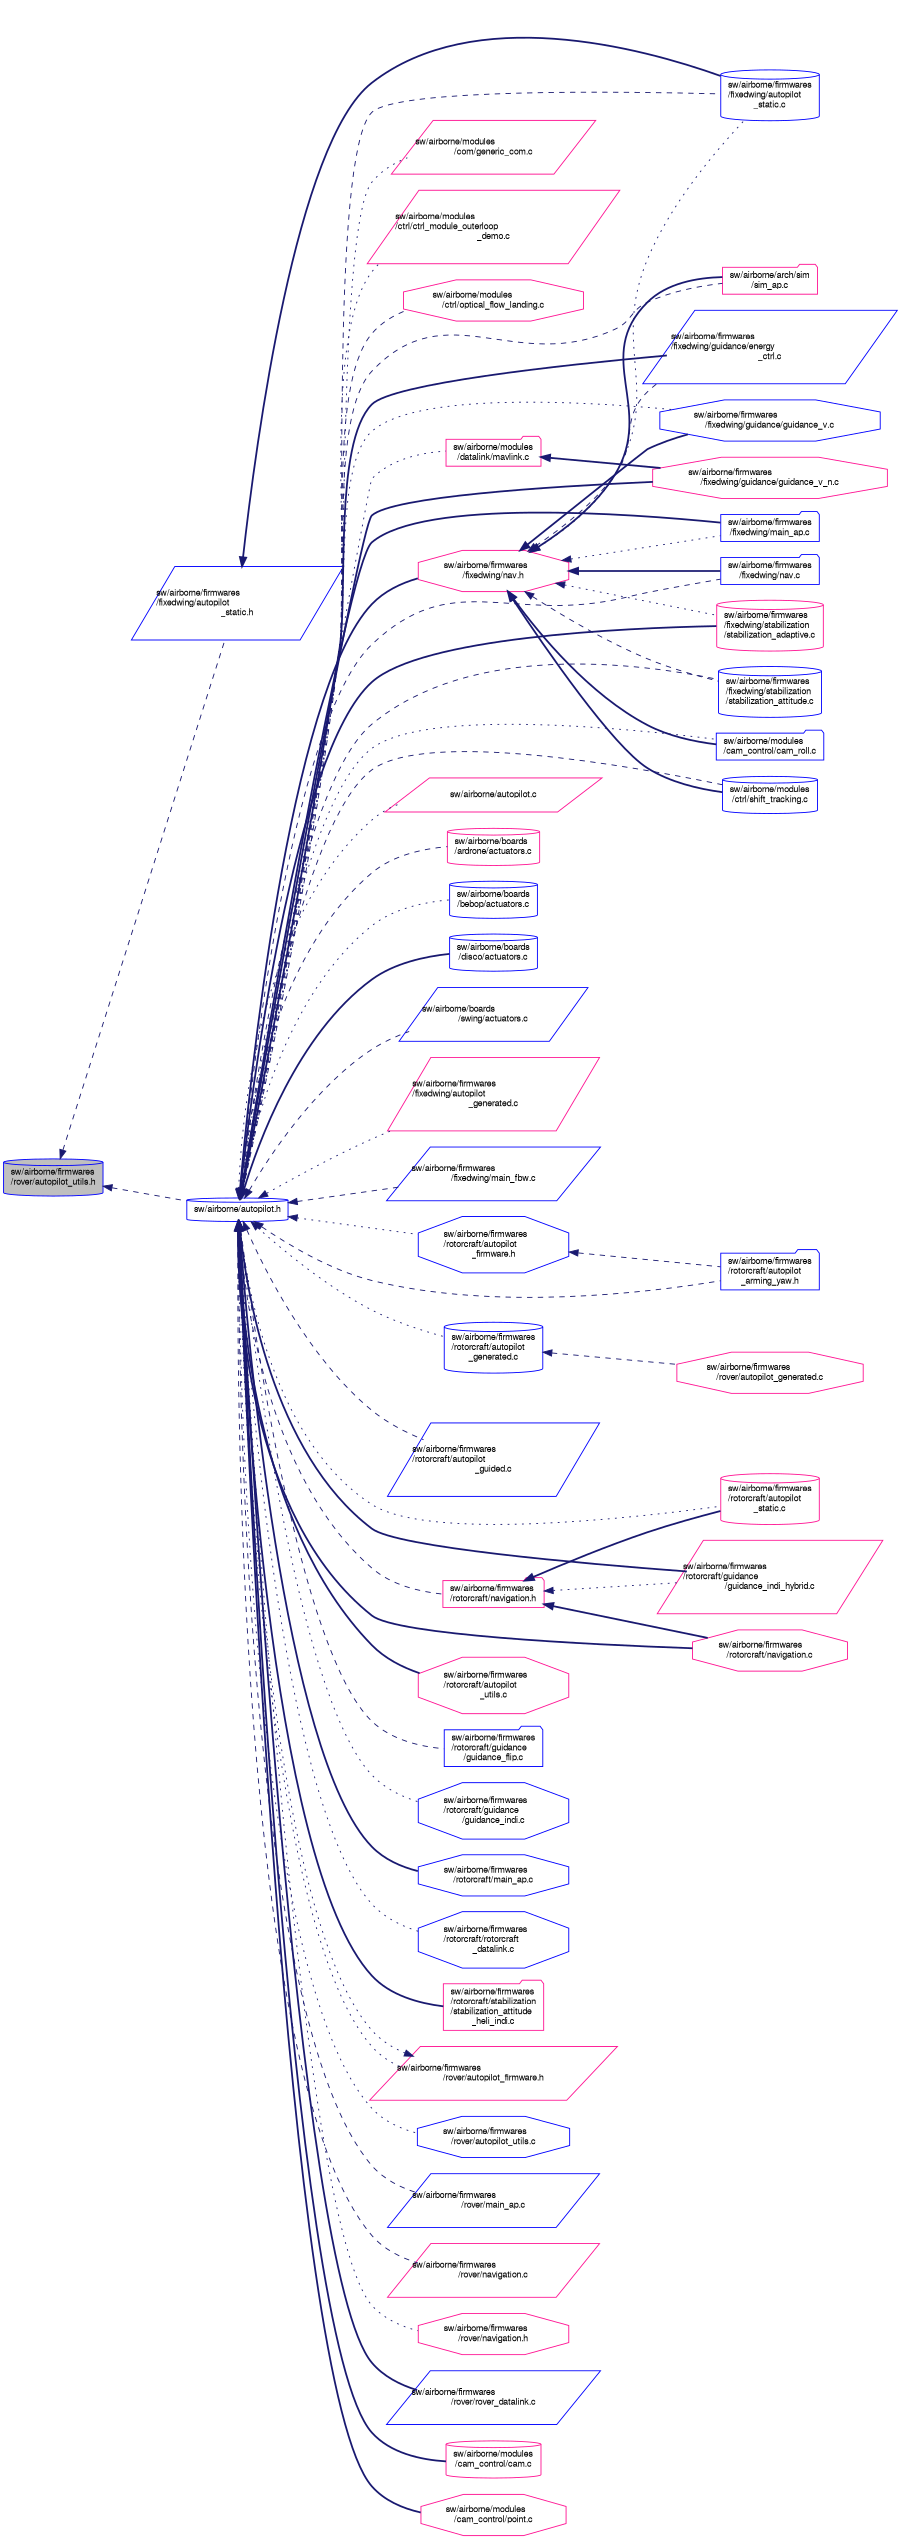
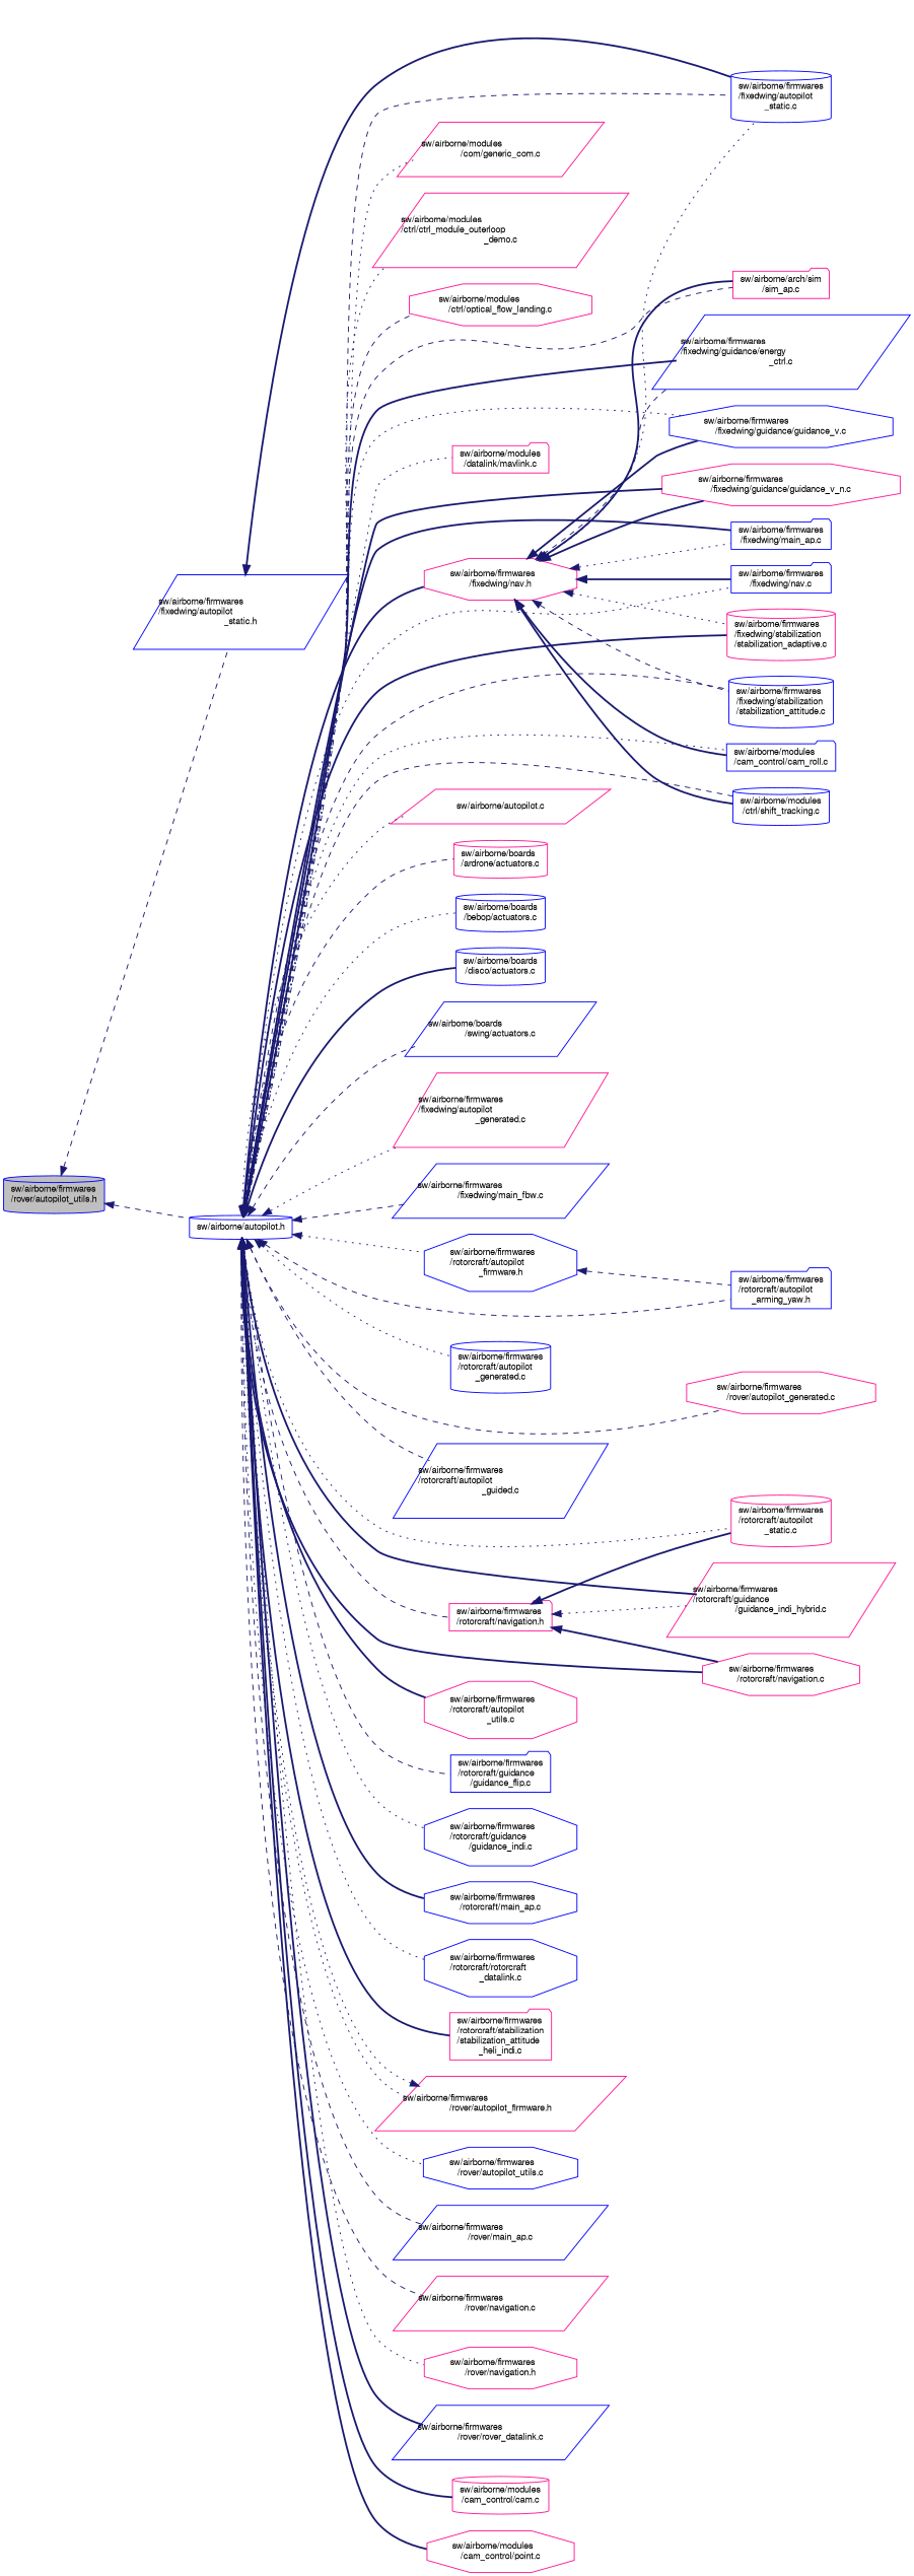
  digraph {
    rankdir=LR
    node [color=blue fillcolor=white fontname=FreeSans fontsize=10 shape=parallelogram style=filled]
    edge [color=midnightblue dir=back fontname=FreeSans fontsize=10 labelfontname=FreeSans labelfontsize=10 style=bold]
    n1 [fillcolor=grey75 fontcolor=black height=0.2 label="sw/airborne/firmwares\l/rover/autopilot_utils.h" shape=cylinder width=0.4]
    n2 [height=0.2 label="sw/airborne/autopilot.h" shape=cylinder width=0.4]
    n3 [height=0.2 label="sw/airborne/firmwares\l/fixedwing/autopilot\l_static.h" width=0.4]
    n4 [color=deeppink height=0.2 label="sw/airborne/arch/sim\l/sim_ap.c" shape=folder width=0.4]
    n5 [color=deeppink height=0.2 label="sw/airborne/autopilot.c" width=0.4]
    n6 [color=deeppink height=0.2 label="sw/airborne/boards\l/ardrone/actuators.c" shape=cylinder width=0.4]
    n7 [height=0.2 label="sw/airborne/boards\l/bebop/actuators.c" shape=cylinder width=0.4]
    n8 [height=0.2 label="sw/airborne/boards\l/disco/actuators.c" shape=cylinder width=0.4]
    n9 [height=0.2 label="sw/airborne/boards\l/swing/actuators.c" width=0.4]
    n10 [color=deeppink height=0.2 label="sw/airborne/firmwares\l/fixedwing/autopilot\l_generated.c" width=0.4]
    n11 [height=0.2 label="sw/airborne/firmwares\l/fixedwing/autopilot\l_static.c" shape=cylinder width=0.4]
    n12 [height=0.2 label="sw/airborne/firmwares\l/fixedwing/guidance/energy\l_ctrl.c" width=0.4]
    n13 [height=0.2 label="sw/airborne/firmwares\l/fixedwing/guidance/guidance_v.c" shape=octagon width=0.4]
    n14 [color=deeppink height=0.2 label="sw/airborne/firmwares\l/fixedwing/guidance/guidance_v_n.c" shape=octagon width=0.4]
    n15 [height=0.2 label="sw/airborne/firmwares\l/fixedwing/main_ap.c" shape=folder width=0.4]
    n16 [height=0.2 label="sw/airborne/firmwares\l/fixedwing/main_fbw.c" width=0.4]
    n17 [height=0.2 label="sw/airborne/firmwares\l/fixedwing/nav.c" shape=folder width=0.4]
    n18 [color=deeppink height=0.2 label="sw/airborne/firmwares\l/fixedwing/nav.h" shape=octagon width=0.4]
    n19 [color=deeppink height=0.2 label="sw/airborne/firmwares\l/fixedwing/stabilization\l/stabilization_adaptive.c" shape=cylinder width=0.4]
    n20 [height=0.2 label="sw/airborne/firmwares\l/fixedwing/stabilization\l/stabilization_attitude.c" shape=cylinder width=0.4]
    n21 [height=0.2 label="sw/airborne/modules\l/cam_control/cam_roll.c" shape=folder width=0.4]
    n22 [height=0.2 label="sw/airborne/modules\l/ctrl/shift_tracking.c" shape=cylinder width=0.4]
    n23 [height=0.2 label="sw/airborne/firmwares\l/rotorcraft/autopilot\l_firmware.h" shape=octagon width=0.4]
    n24 [height=0.2 label="sw/airborne/firmwares\l/rotorcraft/autopilot\l_arming_yaw.h" shape=folder width=0.4]
    n25 [height=0.2 label="sw/airborne/firmwares\l/rotorcraft/autopilot\l_generated.c" shape=cylinder width=0.4]
    n26 [height=0.2 label="sw/airborne/firmwares\l/rotorcraft/autopilot\l_guided.c" width=0.4]
    n27 [color=deeppink height=0.2 label="sw/airborne/firmwares\l/rotorcraft/autopilot\l_static.c" shape=cylinder width=0.4]
    n28 [color=deeppink height=0.2 label="sw/airborne/firmwares\l/rotorcraft/autopilot\l_utils.c" shape=octagon width=0.4]
    n29 [height=0.2 label="sw/airborne/firmwares\l/rotorcraft/guidance\l/guidance_flip.c" shape=folder width=0.4]
    n30 [height=0.2 label="sw/airborne/firmwares\l/rotorcraft/guidance\l/guidance_indi.c" shape=octagon width=0.4]
    n31 [color=deeppink height=0.2 label="sw/airborne/firmwares\l/rotorcraft/guidance\l/guidance_indi_hybrid.c" width=0.4]
    n32 [height=0.2 label="sw/airborne/firmwares\l/rotorcraft/main_ap.c" shape=octagon width=0.4]
    n33 [color=deeppink height=0.2 label="sw/airborne/firmwares\l/rotorcraft/navigation.c" shape=octagon width=0.4]
    n34 [color=deeppink height=0.2 label="sw/airborne/firmwares\l/rotorcraft/navigation.h" shape=folder width=0.4]
    n35 [height=0.2 label="sw/airborne/firmwares\l/rotorcraft/rotorcraft\l_datalink.c" shape=octagon width=0.4]
    n36 [color=deeppink height=0.2 label="sw/airborne/firmwares\l/rotorcraft/stabilization\l/stabilization_attitude\l_heli_indi.c" shape=folder width=0.4]
    n37 [color=deeppink height=0.2 label="sw/airborne/firmwares\l/rover/autopilot_firmware.h" width=0.4]
    n38 [color=deeppink height=0.2 label="sw/airborne/firmwares\l/rover/autopilot_generated.c" shape=octagon width=0.4]
    n39 [height=0.2 label="sw/airborne/firmwares\l/rover/autopilot_utils.c" shape=octagon width=0.4]
    n40 [height=0.2 label="sw/airborne/firmwares\l/rover/main_ap.c" width=0.4]
    n41 [color=deeppink height=0.2 label="sw/airborne/firmwares\l/rover/navigation.c" width=0.4]
    n42 [color=deeppink height=0.2 label="sw/airborne/firmwares\l/rover/navigation.h" shape=octagon width=0.4]
    n43 [height=0.2 label="sw/airborne/firmwares\l/rover/rover_datalink.c" width=0.4]
    n44 [color=deeppink height=0.2 label="sw/airborne/modules\l/cam_control/cam.c" shape=cylinder width=0.4]
    n45 [color=deeppink height=0.2 label="sw/airborne/modules\l/cam_control/point.c" shape=octagon width=0.4]
    n46 [color=deeppink height=0.2 label="sw/airborne/modules\l/com/generic_com.c" width=0.4]
    n47 [color=deeppink height=0.2 label="sw/airborne/modules\l/ctrl/ctrl_module_outerloop\l_demo.c" width=0.4]
    n48 [color=deeppink height=0.2 label="sw/airborne/modules\l/ctrl/optical_flow_landing.c" shape=octagon width=0.4]
    n49 [color=deeppink height=0.2 label="sw/airborne/modules\l/datalink/mavlink.c" shape=folder width=0.4]
    n1 -> n2 [style=dashed]
    n1 -> n3 [style=dashed]
    n2 -> n4 [style=dashed]
    n2 -> n5 [style=dotted]
    n2 -> n6 [style=dashed]
    n2 -> n7 [style=dotted]
    n2 -> n8
    n2 -> n9 [style=dashed]
    n2 -> n10 [style=dotted]
    n2 -> n11 [style=dashed]
    n2 -> n12
    n2 -> n13 [style=dotted]
    n2 -> n14
    n2 -> n15
    n2 -> n16 [style=dashed]
-   n2 -> n17 [style=dashed]
+   n2 -> n17 [style=dotted]
    n2 -> n18
    n2 -> n19
    n2 -> n20 [style=dashed]
    n2 -> n21 [style=dotted]
    n2 -> n22 [style=dashed]
    n2 -> n23 [style=dotted]
    n2 -> n24 [style=dashed]
    n2 -> n25 [style=dotted]
    n2 -> n26 [style=dashed]
    n2 -> n27 [style=dotted]
    n2 -> n28
    n2 -> n29 [style=dashed]
    n2 -> n30 [style=dotted]
    n2 -> n31
    n2 -> n32
    n2 -> n33
    n2 -> n34 [style=dashed]
    n2 -> n35 [style=dotted]
    n2 -> n36
    n2 -> n37 [style=dotted]
-   n25 -> n38 [style=dashed]
+   n2 -> n38 [style=dashed]
    n2 -> n39 [style=dotted]
    n2 -> n40 [style=dashed]
    n2 -> n41 [style=dashed]
    n2 -> n42 [style=dotted]
    n2 -> n43
    n2 -> n44
    n2 -> n45
    n2 -> n46 [style=dotted]
    n2 -> n47 [style=dotted]
    n2 -> n48 [style=dashed]
    n2 -> n49 [style=dotted]
    n3 -> n11
    n18 -> n4
    n18 -> n11 [style=dotted]
    n18 -> n12 [style=dashed]
    n18 -> n13
-   n49 -> n14
+   n18 -> n14
    n18 -> n15 [style=dotted]
    n18 -> n17
    n18 -> n19 [style=dotted]
    n18 -> n20 [style=dashed]
    n18 -> n21
    n18 -> n22
    n23 -> n24 [style=dashed]
    n34 -> n27
    n34 -> n31 [style=dotted]
    n34 -> n33
    n37 -> n2 [style=dotted]
  }
